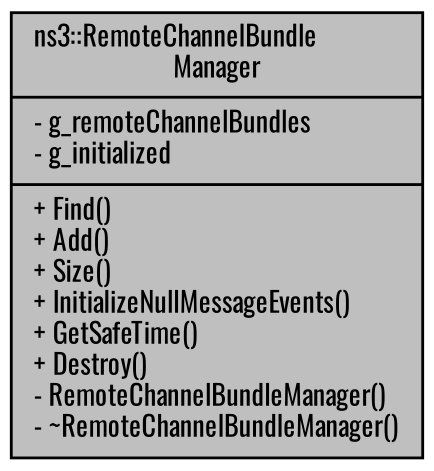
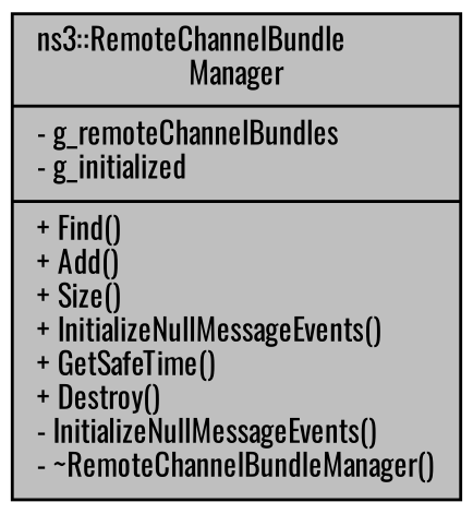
  digraph {
    fontname=Oswald
-   n1 [color=black fillcolor=grey75 fontcolor=black fontname=Oswald fontsize=10 height=0.2 label="{ns3::RemoteChannelBundle\lManager\n|- g_remoteChannelBundles\l- g_initialized\l|+ Find()\l+ Add()\l+ Size()\l+ InitializeNullMessageEvents()\l+ GetSafeTime()\l+ Destroy()\l- RemoteChannelBundleManager()\l- ~RemoteChannelBundleManager()\l}" shape=record style=filled width=0.4]
+   n1 [color=black fillcolor=grey75 fontcolor=black fontname=Oswald fontsize=10 height=0.2 label="{ns3::RemoteChannelBundle\lManager\n|- g_remoteChannelBundles\l- g_initialized\l|+ Find()\l+ Add()\l+ Size()\l+ InitializeNullMessageEvents()\l+ GetSafeTime()\l+ Destroy()\l- InitializeNullMessageEvents()\l- ~RemoteChannelBundleManager()\l}" shape=record style=filled width=0.4]
  }
